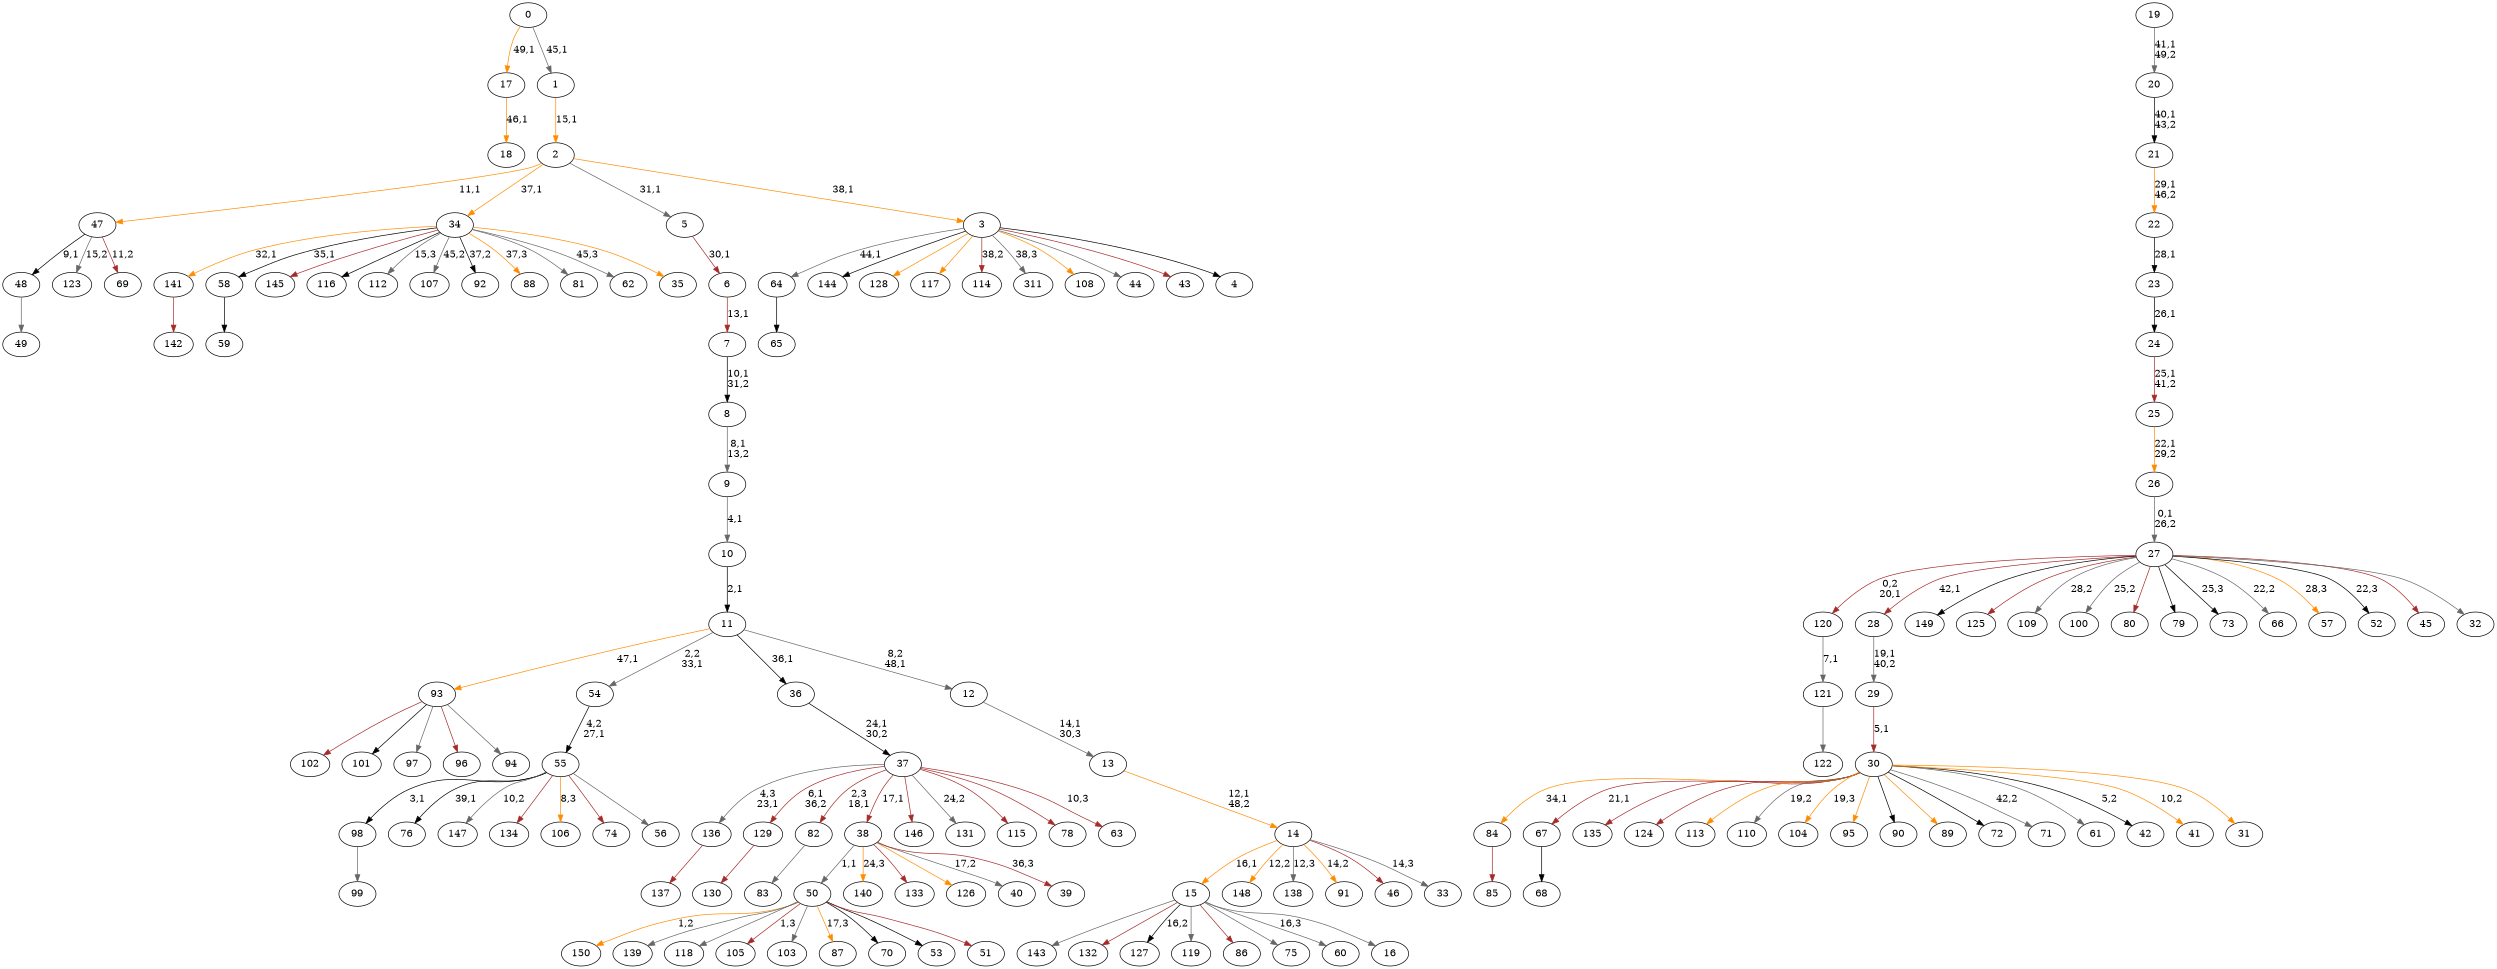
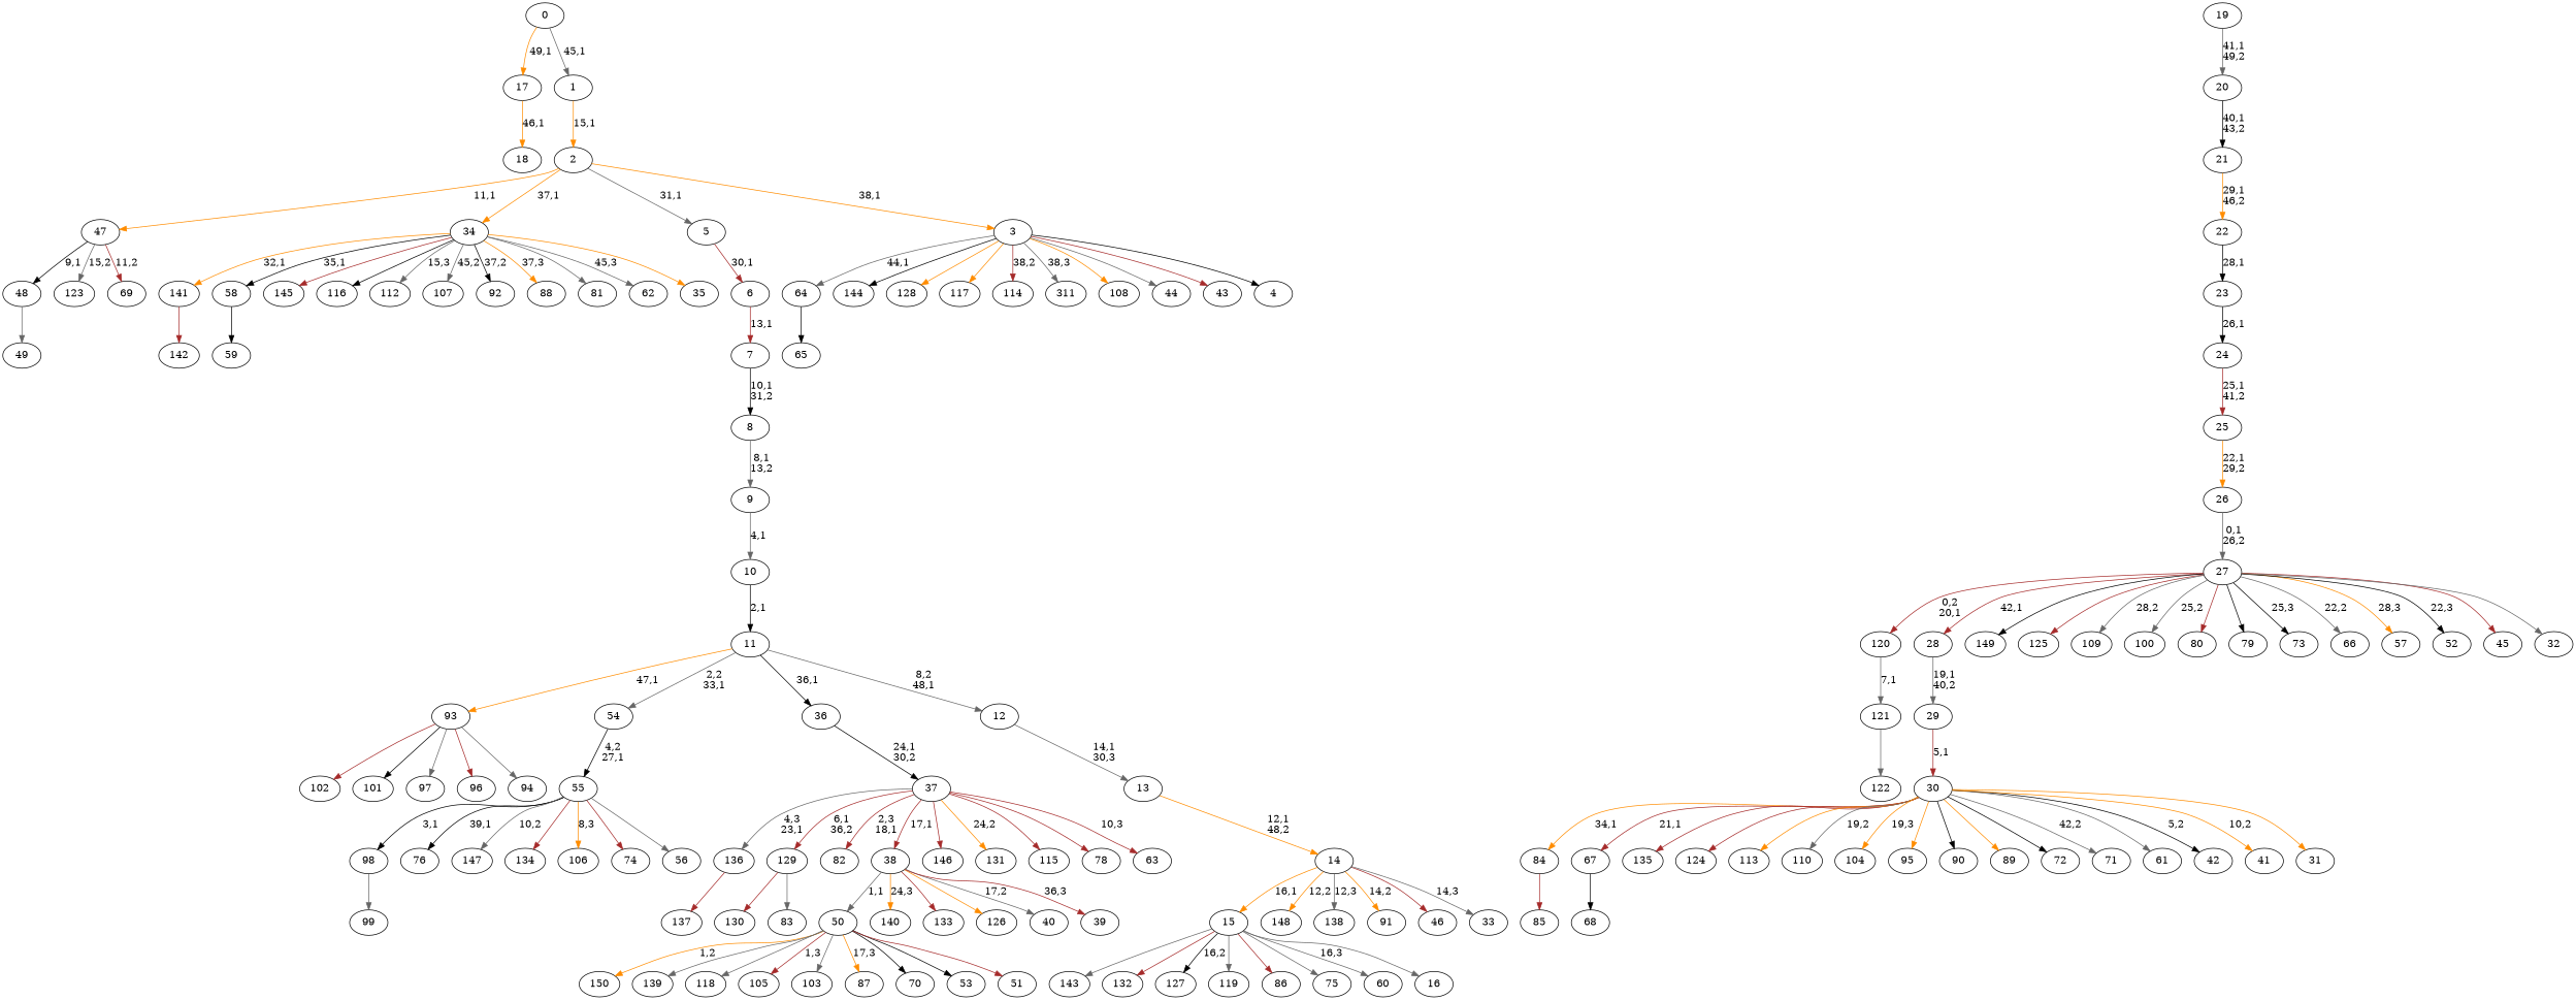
  digraph {
    edge [color=gray40]
    141
    142
    136
    137
    129
    130
    121
    122
    120
    98
    99
    93
    102
    101
    97
    96
    94
    84
    85
    82
    83
    67
    68
    64
    65
    58
    59
    55
    76
    147
    134
    106
    74
    56
    54
    50
    150
    139
    118
    105
    103
    87
    70
    53
    51
    48
    49
    47
    123
    69
    38
    140
    133
    126
    40
    39
    37
    146
    131
    115
    78
    63
    36
    34
    145
    116
    112
    107
    92
    88
    81
    62
    35
    30
    135
    124
    113
    110
    104
    95
    90
    89
    72
    71
    61
    42
    41
    31
    29
    28
    27
    149
    125
    109
    100
    80
    79
    73
    66
    57
    52
    45
    32
    26
    25
    24
    23
    22
    21
    20
    19
    17
    18
    15
    143
    132
    127
    119
    86
    75
    60
    16
    14
    148
    138
    91
    46
    33
    13
    12
    11
    10
    9
    8
    7
    6
    5
    3
    144
    128
    117
    114
    n143 [label=311]
    108
    44
    43
    4
    2
    1
    0
    141 -> 142 [color=brown]
    136 -> 137 [color=brown]
    129 -> 130 [color=brown]
    121 -> 122
    120 -> 121 [label="7,1"]
    98 -> 99
    93 -> 102 [color=brown]
    93 -> 101 [color=black]
    93 -> 97
    93 -> 96 [color=brown]
    93 -> 94
    84 -> 85 [color=brown]
-   82 -> 83
+   129 -> 83
    67 -> 68 [color=black]
    64 -> 65 [color=black]
    58 -> 59 [color=black]
    55 -> 98 [color=black label="3,1"]
    55 -> 76 [color=black label="39,1"]
    55 -> 147 [label="10,2"]
    55 -> 134 [color=brown]
    55 -> 106 [color=darkorange label="8,3"]
    55 -> 74 [color=brown]
    55 -> 56
    54 -> 55 [color=black label="4,2\n27,1"]
    50 -> 150 [color=darkorange label="1,2"]
    50 -> 139
    50 -> 118
    50 -> 105 [color=brown label="1,3"]
    50 -> 103
    50 -> 87 [color=darkorange label="17,3"]
    50 -> 70 [color=black]
    50 -> 53 [color=black]
    50 -> 51 [color=brown]
    48 -> 49
    47 -> 48 [color=black label="9,1"]
    47 -> 123 [label="15,2"]
    47 -> 69 [color=brown label="11,2"]
    38 -> 50 [label="1,1"]
    38 -> 140 [color=darkorange label="24,3"]
    38 -> 133 [color=brown]
    38 -> 126 [color=darkorange]
    38 -> 40 [label="17,2"]
    38 -> 39 [color=brown label="36,3"]
    37 -> 136 [label="4,3\n23,1"]
    37 -> 129 [color=brown label="6,1\n36,2"]
    37 -> 82 [color=brown label="2,3\n18,1"]
    37 -> 38 [color=brown label="17,1"]
    37 -> 146 [color=brown]
-   37 -> 131 [label="24,2"]
+   37 -> 131 [color=darkorange label="24,2"]
    37 -> 115 [color=brown]
    37 -> 78 [color=brown]
    37 -> 63 [color=brown label="10,3"]
    36 -> 37 [color=black label="24,1\n30,2"]
    34 -> 141 [color=darkorange label="32,1"]
    34 -> 58 [color=black label="35,1"]
    34 -> 145 [color=brown]
    34 -> 116 [color=black]
    34 -> 112 [label="15,3"]
    34 -> 107 [label="45,2"]
    34 -> 92 [color=black label="37,2"]
    34 -> 88 [color=darkorange label="37,3"]
    34 -> 81
    34 -> 62 [label="45,3"]
    34 -> 35 [color=darkorange]
    30 -> 84 [color=darkorange label="34,1"]
    30 -> 67 [color=brown label="21,1"]
    30 -> 135 [color=brown]
    30 -> 124 [color=brown]
    30 -> 113 [color=darkorange]
    30 -> 110 [label="19,2"]
    30 -> 104 [color=darkorange label="19,3"]
    30 -> 95 [color=darkorange]
    30 -> 90 [color=black]
    30 -> 89 [color=darkorange]
    30 -> 72 [color=black]
    30 -> 71 [label="42,2"]
    30 -> 61
    30 -> 42 [color=black label="5,2"]
    30 -> 41 [color=darkorange label="10,2"]
    30 -> 31 [color=darkorange]
    29 -> 30 [color=brown label="5,1"]
    28 -> 29 [label="19,1\n40,2"]
    27 -> 120 [color=brown label="0,2\n20,1"]
    27 -> 28 [color=brown label="42,1"]
    27 -> 149 [color=black]
    27 -> 125 [color=brown]
    27 -> 109 [label="28,2"]
    27 -> 100 [label="25,2"]
    27 -> 80 [color=brown]
    27 -> 79 [color=black]
    27 -> 73 [color=black label="25,3"]
    27 -> 66 [label="22,2"]
    27 -> 57 [color=darkorange label="28,3"]
    27 -> 52 [color=black label="22,3"]
    27 -> 45 [color=brown]
    27 -> 32
    26 -> 27 [label="0,1\n26,2"]
    25 -> 26 [color=darkorange label="22,1\n29,2"]
    24 -> 25 [color=brown label="25,1\n41,2"]
    23 -> 24 [color=black label="26,1"]
    22 -> 23 [color=black label="28,1"]
    21 -> 22 [color=darkorange label="29,1\n46,2"]
    20 -> 21 [color=black label="40,1\n43,2"]
    19 -> 20 [label="41,1\n49,2"]
    17 -> 18 [color=darkorange label="46,1"]
    15 -> 143
    15 -> 132 [color=brown]
    15 -> 127 [color=black label="16,2"]
    15 -> 119
    15 -> 86 [color=brown]
    15 -> 75
    15 -> 60 [label="16,3"]
    15 -> 16
    14 -> 15 [color=darkorange label="16,1"]
    14 -> 148 [color=darkorange label="12,2"]
    14 -> 138 [label="12,3"]
    14 -> 91 [color=darkorange label="14,2"]
    14 -> 46 [color=brown]
    14 -> 33 [label="14,3"]
    13 -> 14 [color=darkorange label="12,1\n48,2"]
    12 -> 13 [label="14,1\n30,3"]
    11 -> 93 [color=darkorange label="47,1"]
    11 -> 54 [label="2,2\n33,1"]
    11 -> 36 [color=black label="36,1"]
    11 -> 12 [label="8,2\n48,1"]
    10 -> 11 [color=black label="2,1"]
    9 -> 10 [label="4,1"]
    8 -> 9 [label="8,1\n13,2"]
    7 -> 8 [color=black label="10,1\n31,2"]
    6 -> 7 [color=brown label="13,1"]
    5 -> 6 [color=brown label="30,1"]
    3 -> 64 [label="44,1"]
    3 -> 144 [color=black]
    3 -> 128 [color=darkorange]
    3 -> 117 [color=darkorange]
    3 -> 114 [color=brown label="38,2"]
    3 -> n143 [label="38,3"]
    3 -> 108 [color=darkorange]
    3 -> 44
    3 -> 43 [color=brown]
    3 -> 4 [color=black]
    2 -> 47 [color=darkorange label="11,1"]
    2 -> 34 [color=darkorange label="37,1"]
    2 -> 5 [label="31,1"]
    2 -> 3 [color=darkorange label="38,1"]
    1 -> 2 [color=darkorange label="15,1"]
    0 -> 17 [color=darkorange label="49,1"]
    0 -> 1 [label="45,1"]
  }
